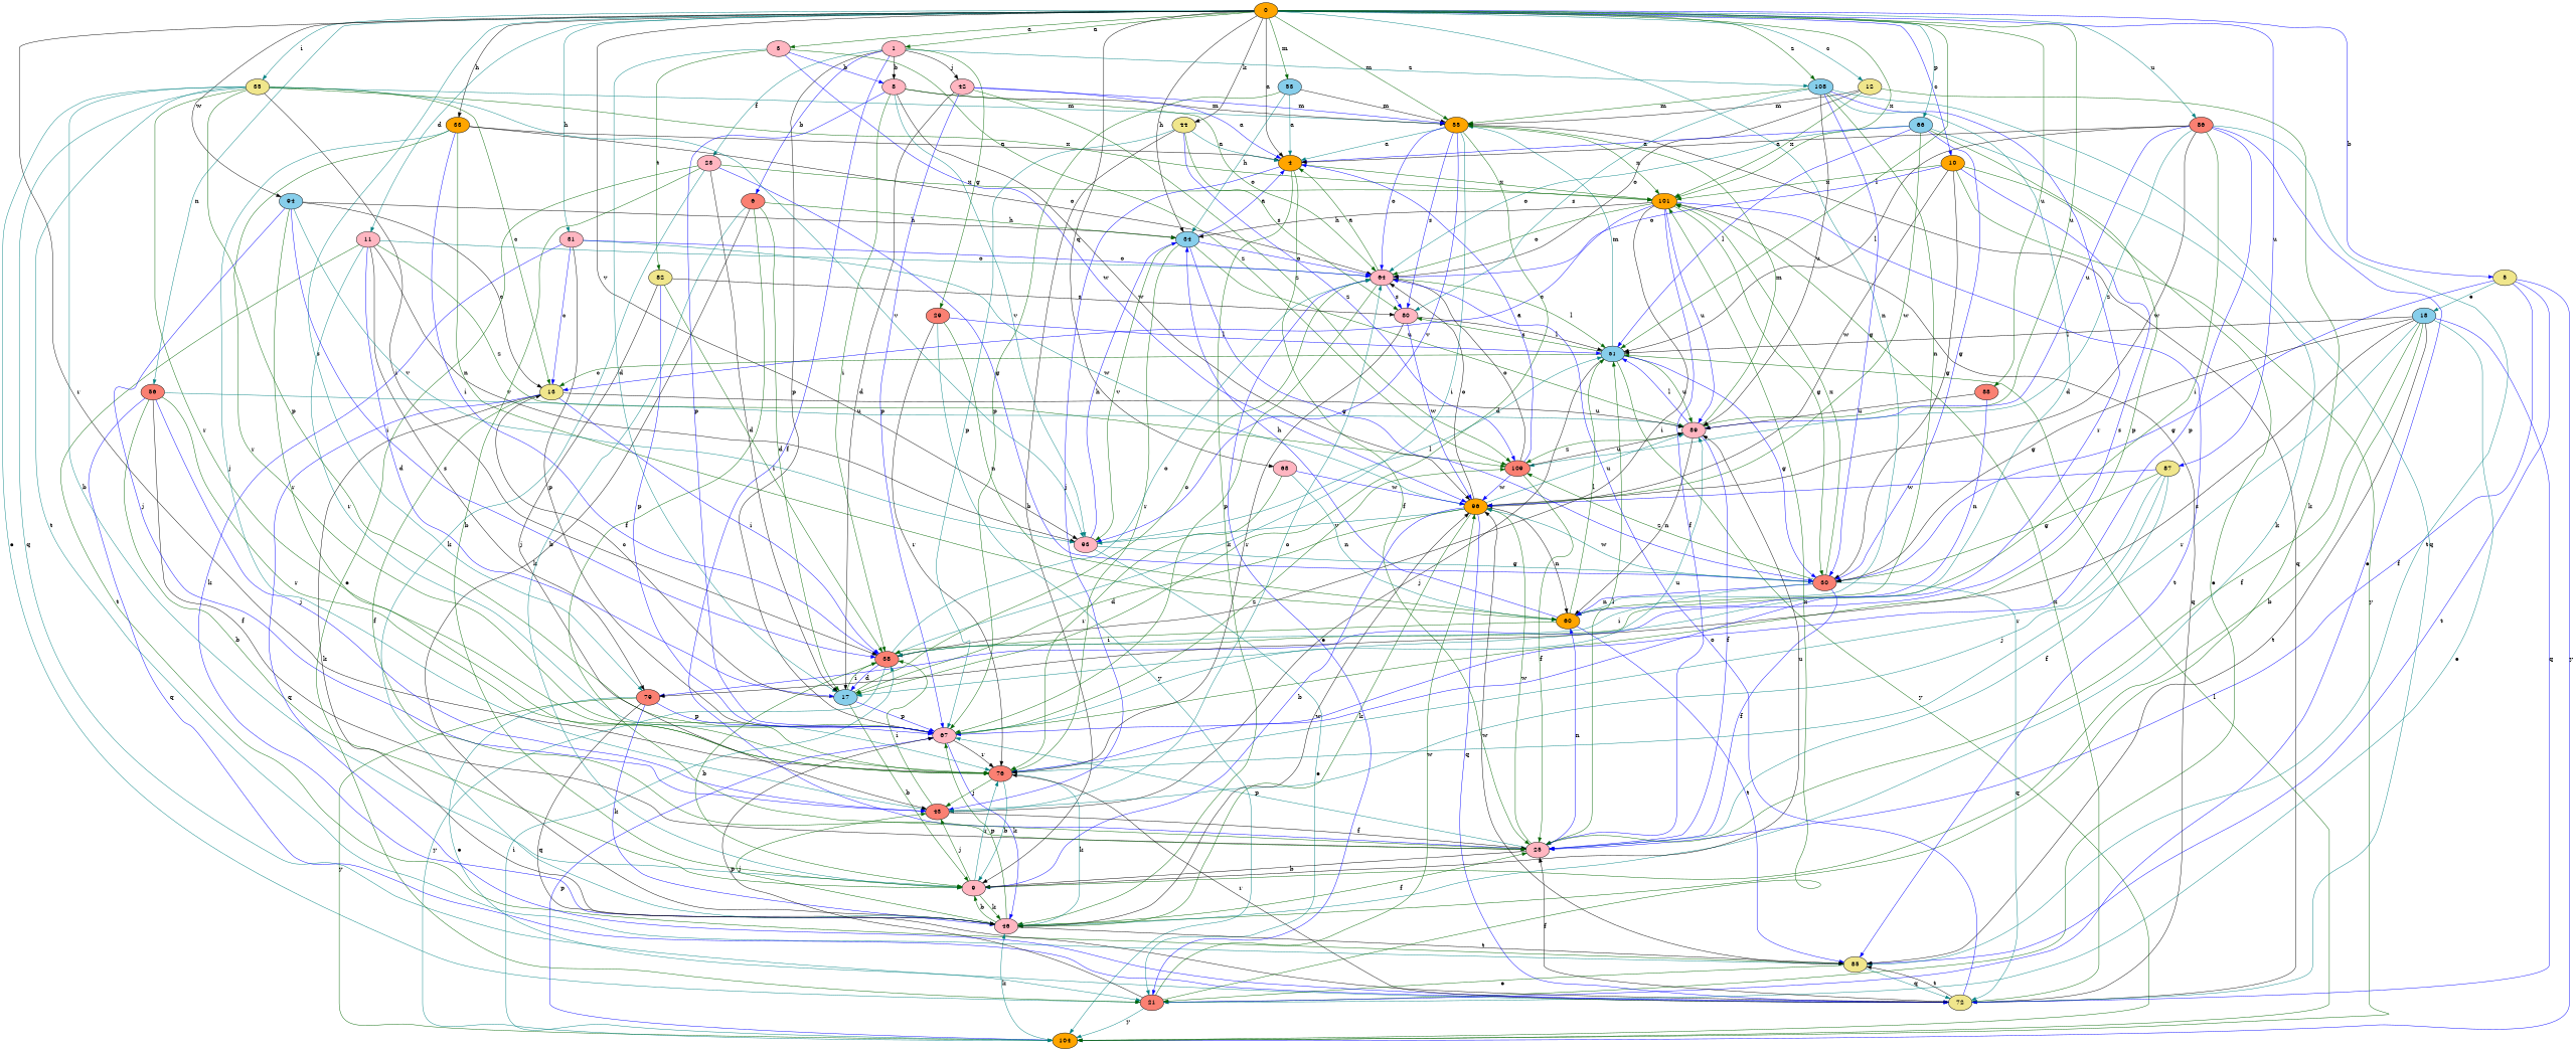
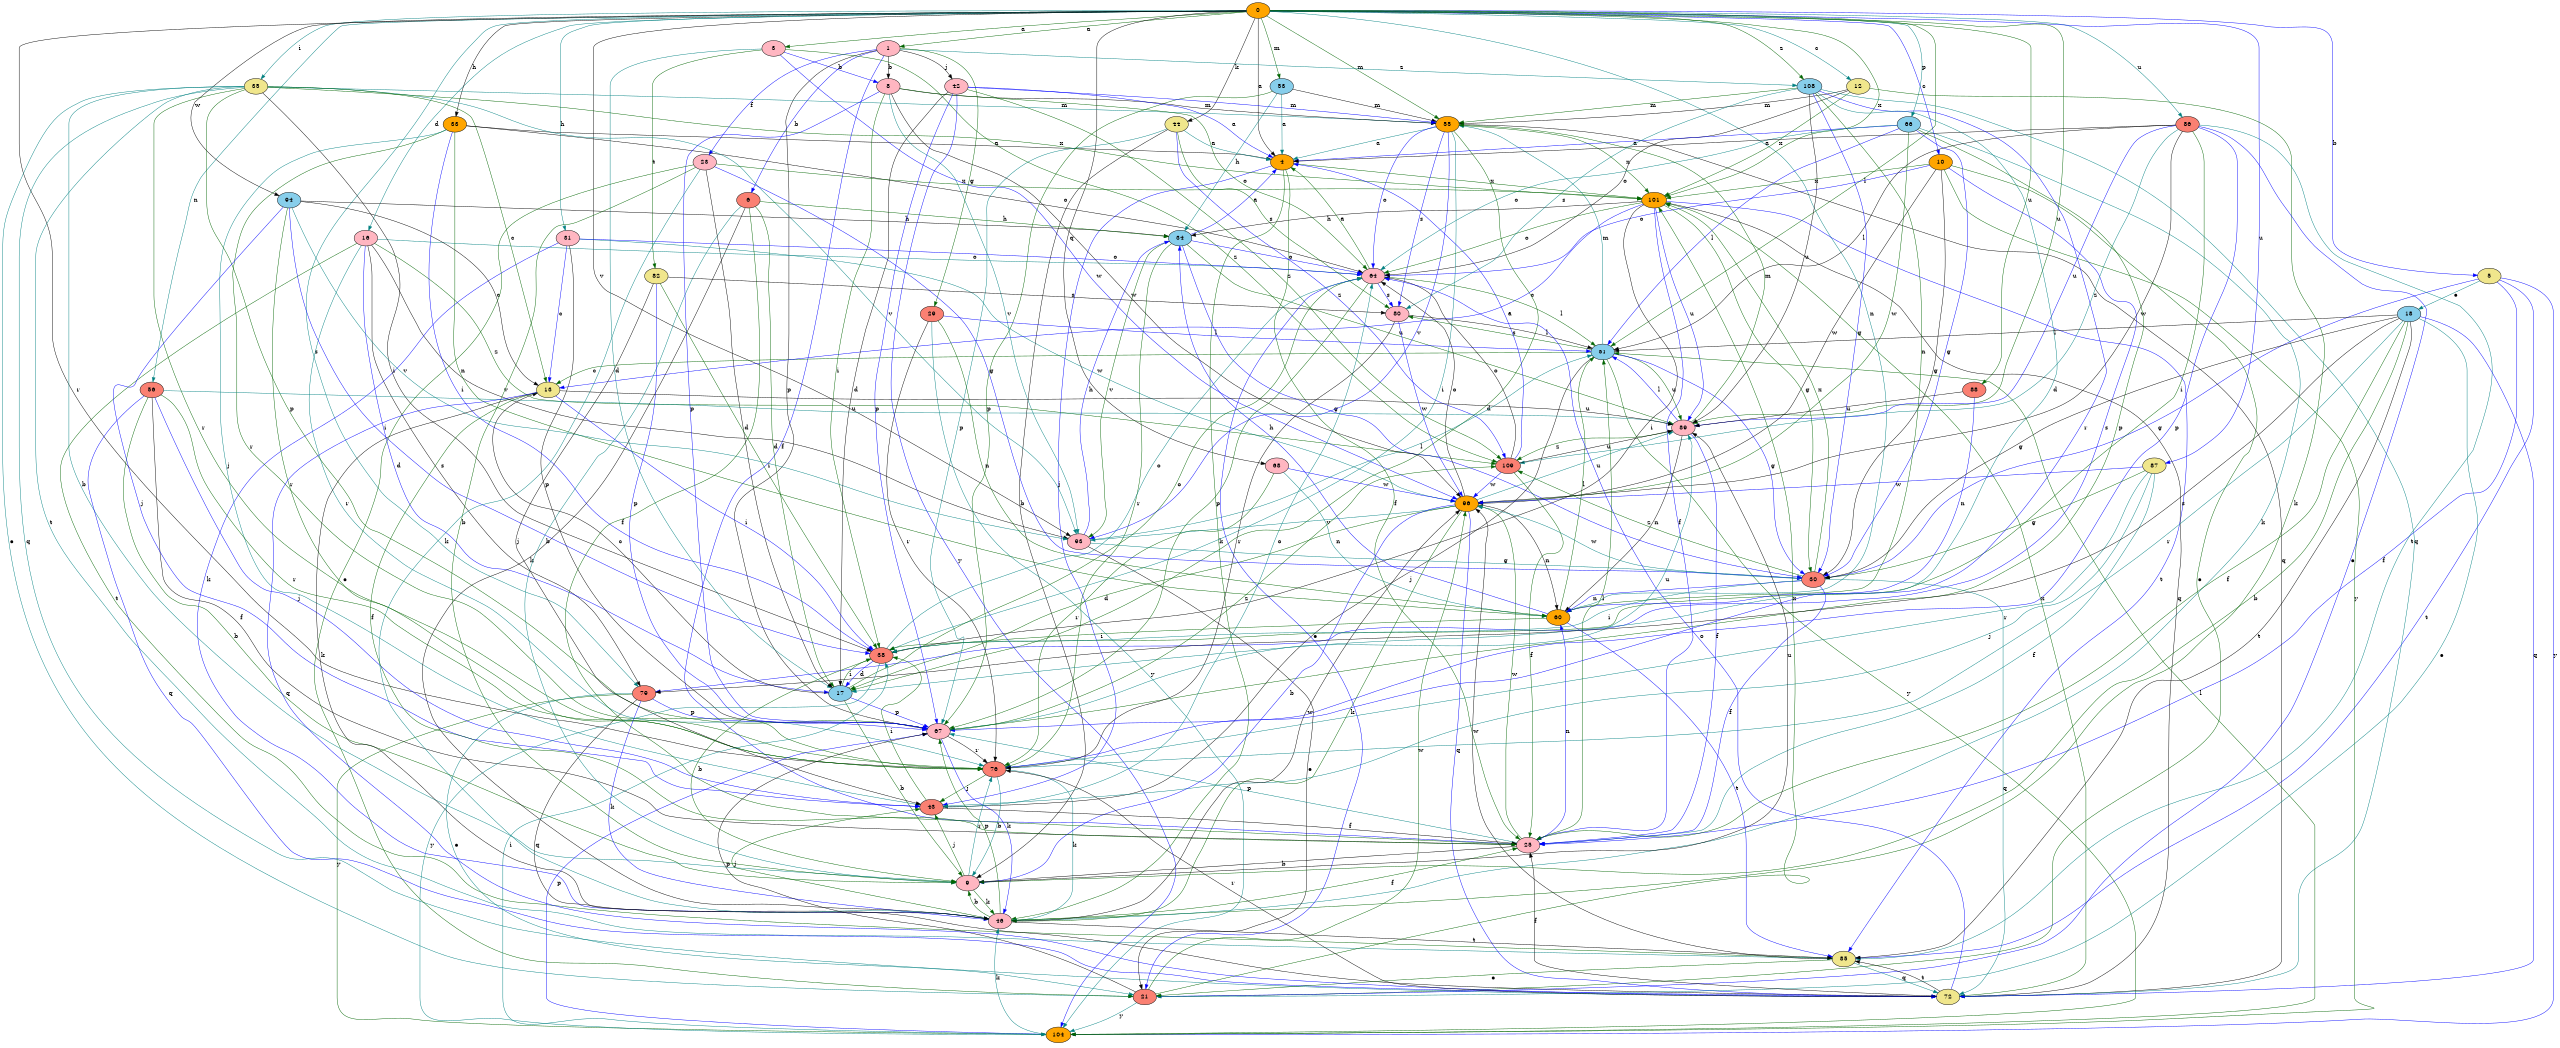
  strict digraph {
    node [fillcolor=lightpink style=filled]
    edge [color=darkgreen]
    0 [fillcolor=orange]
    1
    3
    4 [fillcolor=orange]
    5 [fillcolor=khaki]
    10 [fillcolor=orange]
    12 [fillcolor=khaki]
-   16 [label=11]
+   16
    31
    33 [fillcolor=orange]
    34 [fillcolor=skyblue]
    35 [fillcolor=khaki]
    44 [fillcolor=khaki]
    51 [fillcolor=skyblue]
    53 [fillcolor=skyblue]
    55 [fillcolor=orange]
    56 [fillcolor=salmon]
    60 [fillcolor=orange]
    66 [fillcolor=skyblue]
    68
    76 [fillcolor=salmon]
    79 [fillcolor=salmon]
    86 [fillcolor=salmon]
    87 [fillcolor=khaki]
    88 [fillcolor=salmon]
    89
    93
    94 [fillcolor=skyblue]
    101 [fillcolor=orange]
    108 [fillcolor=skyblue]
    6 [fillcolor=salmon]
    8
    23
    25
    29 [fillcolor=salmon]
    42
    67
    17 [fillcolor=skyblue]
    82 [fillcolor=khaki]
    96 [fillcolor=orange]
    109 [fillcolor=salmon]
    43 [fillcolor=salmon]
    46
    18 [fillcolor=skyblue]
    30 [fillcolor=salmon]
    85 [fillcolor=khaki]
    104 [fillcolor=orange]
    64
    21 [fillcolor=salmon]
    13 [fillcolor=khaki]
    38 [fillcolor=salmon]
    9
    72 [fillcolor=khaki]
    80
    0 -> 1 [label=a]
    0 -> 3 [label=a]
    0 -> 4 [color=black label=a]
    0 -> 5 [color=blue label=b]
    0 -> 10 [color=blue label=c]
    0 -> 12 [color=teal label=c]
    0 -> 16 [color=teal label=d]
    0 -> 31 [color=teal label=h]
    0 -> 33 [color=black label=h]
-   0 -> 34 [color=black label=h]
    0 -> 35 [color=teal label=i]
    0 -> 44 [color=black label=k]
    0 -> 51 [label=l]
    0 -> 53 [label=m]
    0 -> 55 [label=m]
    0 -> 56 [color=teal label=n]
    0 -> 60 [color=teal label=n]
    0 -> 66 [color=teal label=p]
    0 -> 68 [color=black label=q]
    0 -> 76 [color=black label=r]
    0 -> 79 [color=teal label=s]
    0 -> 86 [color=teal label=u]
    0 -> 87 [color=blue label=u]
    0 -> 88 [label=u]
    0 -> 89 [label=u]
    0 -> 93 [color=black label=v]
    0 -> 94 [color=black label=w]
    0 -> 101 [label=x]
    0 -> 108 [label=z]
    1 -> 108 [color=teal label=z]
    1 -> 6 [color=blue label=b]
    1 -> 8 [color=black label=b]
-   1 -> 23 [color=teal label=f]
+   1 -> 23 [color=blue label=f]
    1 -> 25 [color=blue label=f]
    1 -> 29 [label=g]
    1 -> 42 [color=black label=j]
    1 -> 67 [color=black label=p]
    3 -> 8 [color=blue label=b]
    3 -> 17 [color=teal label=d]
    3 -> 82 [label=t]
    3 -> 96 [color=blue label=w]
    3 -> 109 [label=z]
    4 -> 101 [label=x]
    4 -> 25 [label=f]
    4 -> 43 [color=blue label=j]
    4 -> 46 [label=k]
    5 -> 25 [color=blue label=f]
    5 -> 18 [color=teal label=e]
    5 -> 30 [color=blue label=g]
    5 -> 85 [color=blue label=t]
    5 -> 104 [color=blue label=y]
    10 -> 79 [color=blue label=s]
    10 -> 101 [label=x]
    10 -> 96 [color=black label=w]
    10 -> 30 [color=black label=g]
    10 -> 104 [label=y]
    10 -> 64 [color=blue label=o]
    10 -> 21 [label=e]
    12 -> 55 [color=black label=m]
    12 -> 101 [label=x]
    12 -> 46 [label=k]
    12 -> 64 [color=black label=o]
    16 -> 76 [color=teal label=r]
    16 -> 79 [color=black label=s]
    16 -> 93 [color=black label=v]
    16 -> 17 [color=blue label=d]
    16 -> 109 [label=z]
    16 -> 85 [label=t]
    16 -> 64 [color=teal label=o]
    31 -> 67 [color=black label=p]
    31 -> 96 [color=teal label=w]
    31 -> 46 [color=blue label=k]
    31 -> 64 [color=blue label=o]
    31 -> 13 [color=blue label=c]
    33 -> 4 [color=black label=a]
    33 -> 60 [label=n]
    33 -> 76 [label=r]
    33 -> 43 [color=teal label=j]
    33 -> 64 [color=black label=o]
    33 -> 38 [color=blue label=i]
    34 -> 4 [color=blue label=a]
    34 -> 76 [label=r]
    34 -> 89 [label=u]
    34 -> 93 [label=v]
    34 -> 30 [color=blue label=g]
    34 -> 64 [color=blue label=o]
    35 -> 55 [color=teal label=m]
    35 -> 76 [label=r]
    35 -> 93 [color=teal label=v]
    35 -> 101 [label=x]
    35 -> 67 [label=p]
    35 -> 85 [color=teal label=t]
    35 -> 21 [color=teal label=e]
    35 -> 13 [label=c]
    35 -> 38 [color=black label=i]
    35 -> 9 [color=teal label=b]
    35 -> 72 [color=teal label=q]
    44 -> 4 [color=teal label=a]
    44 -> 67 [color=teal label=p]
    44 -> 109 [color=blue label=z]
    44 -> 9 [color=black label=b]
    44 -> 80 [label=s]
    51 -> 55 [color=teal label=m]
    51 -> 89 [label=u]
    51 -> 43 [color=black label=j]
    51 -> 30 [color=blue label=g]
    51 -> 104 [label=y]
    51 -> 13 [label=c]
    51 -> 80 [label=s]
    53 -> 4 [color=teal label=a]
    53 -> 34 [color=teal label=h]
    53 -> 55 [color=black label=m]
    53 -> 67 [label=p]
    55 -> 4 [color=teal label=a]
    55 -> 93 [color=blue label=v]
    55 -> 101 [label=x]
    55 -> 17 [label=d]
    55 -> 64 [color=blue label=o]
    55 -> 38 [color=teal label=i]
    55 -> 72 [color=black label=q]
    55 -> 80 [color=blue label=s]
    56 -> 76 [label=r]
    56 -> 89 [color=teal label=u]
    56 -> 25 [color=black label=f]
    56 -> 43 [color=blue label=j]
    56 -> 9 [label=b]
    56 -> 72 [color=blue label=q]
    60 -> 34 [color=blue label=h]
    60 -> 51 [label=l]
    60 -> 85 [color=blue label=t]
    60 -> 38 [label=i]
    66 -> 4 [color=blue label=a]
    66 -> 51 [color=blue label=l]
    66 -> 67 [label=p]
    66 -> 96 [label=w]
    66 -> 46 [color=teal label=k]
    66 -> 30 [color=blue label=g]
    66 -> 64 [color=teal label=o]
    68 -> 60 [color=teal label=n]
    68 -> 76 [label=r]
    68 -> 96 [color=blue label=w]
    76 -> 43 [label=j]
    76 -> 46 [color=teal label=k]
    76 -> 9 [color=teal label=b]
    79 -> 67 [color=blue label=p]
    79 -> 46 [color=blue label=k]
    79 -> 104 [label=y]
    79 -> 21 [color=teal label=e]
    79 -> 72 [color=black label=q]
    86 -> 4 [color=black label=a]
    86 -> 51 [color=black label=l]
    86 -> 89 [color=blue label=u]
    86 -> 67 [color=blue label=p]
    86 -> 96 [color=black label=w]
    86 -> 109 [color=teal label=z]
    86 -> 85 [color=teal label=t]
    86 -> 21 [color=blue label=e]
    86 -> 38 [label=i]
    87 -> 76 [color=teal label=r]
    87 -> 25 [color=teal label=f]
    87 -> 96 [color=blue label=w]
    87 -> 43 [color=teal label=j]
    87 -> 30 [label=g]
    88 -> 60 [color=blue label=n]
    88 -> 89 [color=black label=u]
    89 -> 51 [color=blue label=l]
    89 -> 55 [label=m]
    89 -> 60 [color=black label=n]
    89 -> 25 [color=blue label=f]
    89 -> 109 [label=z]
    93 -> 34 [color=blue label=h]
    93 -> 51 [color=teal label=l]
    93 -> 30 [color=teal label=g]
-   93 -> 21 [color=teal label=e]
+   93 -> 21 [color=black label=e]
    94 -> 34 [color=black label=h]
    94 -> 76 [label=r]
    94 -> 93 [color=teal label=v]
    94 -> 43 [color=blue label=j]
    94 -> 13 [color=black label=c]
    94 -> 38 [color=blue label=i]
    101 -> 34 [color=black label=h]
    101 -> 89 [color=blue label=u]
    101 -> 25 [color=blue label=f]
    101 -> 30 [label=g]
    101 -> 85 [color=blue label=t]
    101 -> 64 [label=o]
    101 -> 13 [color=blue label=c]
    101 -> 38 [color=black label=i]
    101 -> 72 [color=black label=q]
    108 -> 55 [label=m]
    108 -> 60 [label=n]
    108 -> 76 [color=blue label=r]
    108 -> 89 [color=black label=u]
    108 -> 17 [color=teal label=d]
    108 -> 30 [color=blue label=g]
    108 -> 72 [color=teal label=q]
    108 -> 80 [color=teal label=s]
    6 -> 34 [label=h]
    6 -> 25 [label=f]
    6 -> 17 [label=d]
    6 -> 46 [color=black label=k]
    6 -> 9 [color=teal label=b]
    8 -> 55 [color=black label=m]
    8 -> 93 [color=teal label=v]
    8 -> 67 [color=blue label=p]
    8 -> 96 [color=black label=w]
    8 -> 64 [label=o]
    8 -> 38 [label=i]
    23 -> 101 [label=x]
    23 -> 17 [color=black label=d]
    23 -> 46 [color=teal label=k]
    23 -> 30 [color=blue label=g]
    23 -> 21 [label=e]
    23 -> 9 [label=b]
    25 -> 51 [label=l]
    25 -> 60 [color=blue label=n]
    25 -> 67 [color=teal label=p]
    25 -> 96 [label=w]
    25 -> 9 [color=black label=b]
    29 -> 51 [color=blue label=l]
    29 -> 60 [label=n]
    29 -> 76 [color=black label=r]
    29 -> 104 [color=teal label=y]
    42 -> 4 [color=blue label=a]
    42 -> 55 [color=blue label=m]
    42 -> 67 [color=blue label=p]
    42 -> 17 [color=black label=d]
    42 -> 109 [label=z]
+   42 -> 104 [color=blue label=y]
    67 -> 76 [color=black label=r]
    67 -> 89 [color=teal label=u]
    67 -> 109 [label=z]
    67 -> 46 [color=blue label=k]
    17 -> 67 [color=blue label=p]
    17 -> 64 [label=o]
    17 -> 13 [color=black label=c]
    17 -> 38 [label=i]
    17 -> 9 [label=b]
    82 -> 67 [color=blue label=p]
    82 -> 43 [color=black label=j]
    82 -> 38 [label=i]
    82 -> 80 [color=black label=s]
    96 -> 60 [color=black label=n]
    96 -> 89 [color=teal label=u]
    96 -> 93 [color=teal label=v]
    96 -> 17 [label=d]
    96 -> 46 [label=k]
    96 -> 64 [color=black label=o]
    96 -> 9 [color=blue label=b]
    96 -> 72 [color=blue label=q]
    109 -> 4 [color=blue label=a]
    109 -> 89 [color=black label=u]
    109 -> 25 [label=f]
    109 -> 96 [color=blue label=w]
    109 -> 64 [color=black label=o]
    43 -> 25 [color=black label=f]
    43 -> 64 [color=teal label=o]
    43 -> 38 [label=i]
    46 -> 25 [label=f]
    46 -> 67 [label=p]
    46 -> 96 [color=black label=w]
    46 -> 43 [label=j]
    46 -> 85 [color=black label=t]
    46 -> 9 [label=b]
    18 -> 51 [color=black label=l]
    18 -> 76 [color=teal label=r]
    18 -> 79 [color=black label=s]
    18 -> 25 [label=f]
    18 -> 30 [color=black label=g]
    18 -> 85 [color=black label=t]
    18 -> 21 [color=teal label=e]
    18 -> 9 [label=b]
    18 -> 72 [color=blue label=q]
    30 -> 60 [color=blue label=n]
    30 -> 101 [label=x]
    30 -> 25 [color=blue label=f]
    30 -> 96 [color=teal label=w]
    30 -> 109 [label=z]
    30 -> 38 [color=teal label=i]
    30 -> 72 [color=teal label=q]
    85 -> 96 [color=black label=w]
    85 -> 21 [label=e]
    85 -> 72 [color=teal label=q]
    104 -> 51 [label=l]
    104 -> 67 [color=blue label=p]
    104 -> 46 [color=teal label=k]
    104 -> 38 [color=teal label=i]
    64 -> 4 [label=a]
    64 -> 51 [label=l]
    64 -> 67 [label=p]
    64 -> 21 [color=blue label=e]
    64 -> 80 [color=blue label=s]
    21 -> 101 [label=x]
    21 -> 67 [color=black label=p]
    21 -> 96 [label=w]
    21 -> 104 [color=teal label=y]
    13 -> 89 [color=black label=u]
    13 -> 25 [label=f]
    13 -> 46 [color=black label=k]
    13 -> 38 [color=blue label=i]
    13 -> 72 [color=blue label=q]
    38 -> 17 [color=blue label=d]
    38 -> 104 [color=teal label=y]
    38 -> 64 [color=teal label=o]
    38 -> 9 [label=b]
    9 -> 76 [color=teal label=r]
    9 -> 89 [color=black label=u]
    9 -> 43 [label=j]
    9 -> 46 [label=k]
    72 -> 76 [color=black label=r]
    72 -> 101 [label=x]
    72 -> 25 [color=black label=f]
    72 -> 85 [color=black label=t]
    72 -> 64 [color=blue label=o]
    80 -> 51 [color=black label=l]
    80 -> 76 [color=black label=r]
    80 -> 96 [color=blue label=w]
  }
